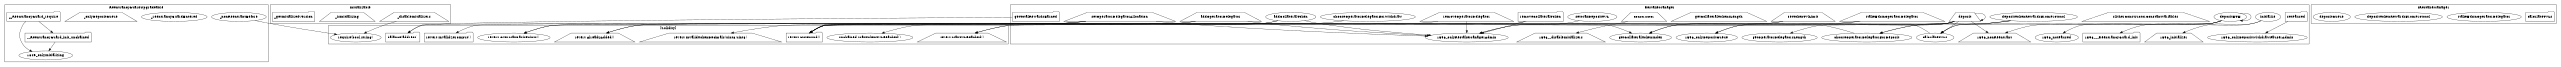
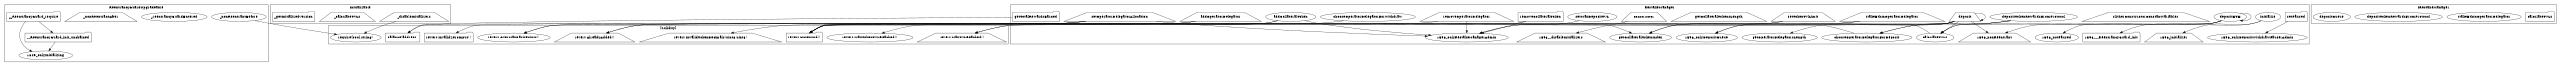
  strict digraph {
    node [shape=ellipse]
    n1 [label=_nonReentrantBefore]
    n2 [label=__ReentrancyGuard_init_unchained shape=folder]
    "1849_onlyInitializing"
    n4 [label=_reentrancyGuardEntered]
-   n5 [label=_onlyDepositQueue shape=trapezium]
+   n5 [label=_nonReentrantAfter shape=trapezium]
    n6 [label=__ReentrancyGuard_require shape=folder]
    n7 [label=setOperatorDelegatorAllocation shape=trapezium]
    "1596_onlyRestakeManagerAdmin"
    n9 [label=getCollateralTokenIndex]
    n10 [label=depositETH]
    n11 [label=calculateTVLs]
    "1596_notPaused"
    "1596_nonReentrant" [shape=trapezium]
    n14 [label=removeOperatorDelegator shape=trapezium]
    n15 [label=slitherConstructorConstantVariables shape=trapezium]
    n16 [label=chooseOperatorDelegatorForWithdraw]
    n17 [label=setPaused shape=folder]
    "1596_onlyDepositWithdrawPauserAdmin"
    n19 [label=setTokenTvlLimit shape=trapezium]
    n20 [label=setMaxDepositTVL]
    n21 [label=getCollateralTokensLength shape=trapezium]
    n22 [label=initialize]
    "1596_initializer" [shape=trapezium]
    "1596___ReentrancyGuard_init" [shape=folder]
    n25 [label=getTotalRewardsEarned shape=folder]
    n26 [label=chooseOperatorDelegatorForDeposit]
    n27 [label=getOperatorDelegatorsLength]
    n28 [label=depositTokenRewardsFromProtocol]
    "1596_onlyDepositQueue"
    n30 [label=deposit shape=trapezium]
    n31 [label=stakeEthInOperatorDelegator shape=trapezium]
    n32 [label=constructor shape=trapezium]
    "1596__disableInitializers" [shape=trapezium]
    n34 [label=addCollateralToken]
    n35 [label=removeCollateralToken shape=folder]
    n36 [label=addOperatorDelegator shape=trapezium]
    n37 [label=calculateTVLs shape=folder]
    n38 [label=stakeEthInOperatorDelegator]
    n39 [label=depositTokenRewardsFromProtocol]
    n40 [label=depositQueue]
    n41 [label=_disableInitializers shape=trapezium]
-   n42 [label=_isInitializing shape=trapezium]
+   n42 [label=_calculateTVLs shape=trapezium]
    n43 [label=_getInitializedVersion shape=folder]
    "require(bool,string)"
    "revert OverMaxBasisPoints()"
    "revert NotFound()" [shape=folder]
    "revert InvalidZeroInput()" [shape=folder]
    "revert MaxTVLReached()" [shape=trapezium]
    "balance(address)" [shape=folder]
-   "revert MaxTokenTVLReached()" [label="unchained MaxTokenTVLReached()"]
+   "revert MaxTokenTVLReached()"
    "revert InvalidTokenDecimals(uint8,uint8)" [shape=trapezium]
    "revert AlreadyAdded()" [shape=trapezium]
    subgraph cluster_1 {
      label=ReentrancyGuardUpgradeable
      n1
      n2
      "1849_onlyInitializing"
      n4
      n5
      n6
    }
    subgraph cluster_2 {
      label=RestakeManager
      n7
      "1596_onlyRestakeManagerAdmin"
      n9
      n10
      n11
      "1596_notPaused"
      "1596_nonReentrant"
      n14
      n15
      n16
      n17
      "1596_onlyDepositWithdrawPauserAdmin"
      n19
      n20
      n21
      n22
      "1596_initializer"
      "1596___ReentrancyGuard_init"
      n25
      n26
      n27
      n28
      "1596_onlyDepositQueue"
      n30
      n31
      n32
      "1596__disableInitializers"
      n34
      n35
      n36
    }
    subgraph cluster_3 {
      label=IRestakeManager
      n37
      n38
      n39
      n40
    }
    subgraph cluster_4 {
      label=Initializable
      n41
      n42
      n43
    }
    subgraph cluster_5 {
      label="[Solidity]"
      "require(bool,string)"
      "revert OverMaxBasisPoints()"
      "revert NotFound()"
      "revert InvalidZeroInput()"
      "revert MaxTVLReached()"
      "balance(address)"
      "revert MaxTokenTVLReached()"
      "revert InvalidTokenDecimals(uint8,uint8)"
      "revert AlreadyAdded()"
    }
    n1 -> "require(bool,string)"
    n2 -> "1849_onlyInitializing"
    n6 -> n2
    n6 -> "1849_onlyInitializing"
    n7 -> "1596_onlyRestakeManagerAdmin"
    n7 -> "revert OverMaxBasisPoints()"
    n7 -> "revert NotFound()"
    n7 -> "revert InvalidZeroInput()"
    n10 -> n10
    n10 -> n11
    n10 -> "1596_notPaused"
    n10 -> "1596_nonReentrant"
    n10 -> "revert MaxTVLReached()"
    n11 -> "balance(address)"
    n14 -> "1596_onlyRestakeManagerAdmin"
    n14 -> "revert NotFound()"
    n16 -> "revert NotFound()"
    n17 -> "1596_onlyDepositWithdrawPauserAdmin"
    n19 -> "1596_onlyRestakeManagerAdmin"
    n19 -> n9
    n20 -> "1596_onlyRestakeManagerAdmin"
    n22 -> "1596_initializer"
    n22 -> "1596___ReentrancyGuard_init"
    n25 -> "balance(address)"
    n26 -> "revert NotFound()"
    n28 -> n11
    n28 -> n26
    n28 -> "1596_onlyDepositQueue"
    n30 -> n9
    n30 -> n11
    n30 -> "1596_nonReentrant"
    n30 -> n26
    n30 -> n27
    n30 -> n30
    n30 -> "revert MaxTVLReached()"
    n30 -> "revert MaxTokenTVLReached()"
    n31 -> "1596_onlyDepositQueue"
    n31 -> "revert NotFound()"
    n32 -> "1596__disableInitializers"
    n34 -> "1596_onlyRestakeManagerAdmin"
    n34 -> "revert InvalidTokenDecimals(uint8,uint8)"
    n34 -> "revert AlreadyAdded()"
    n35 -> "1596_onlyRestakeManagerAdmin"
    n35 -> "revert NotFound()"
-   n36 -> "1596_onlyRestakeManagerAdmin"
    n36 -> "revert OverMaxBasisPoints()"
    n36 -> "revert AlreadyAdded()"
    n41 -> "require(bool,string)"
    "revert NotFound()" -> n9
  }
